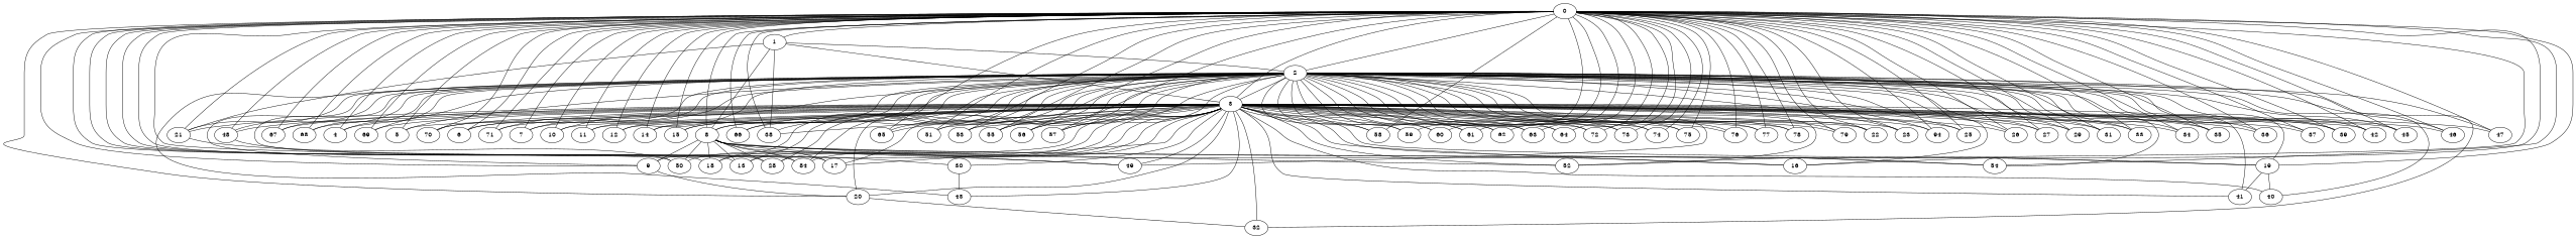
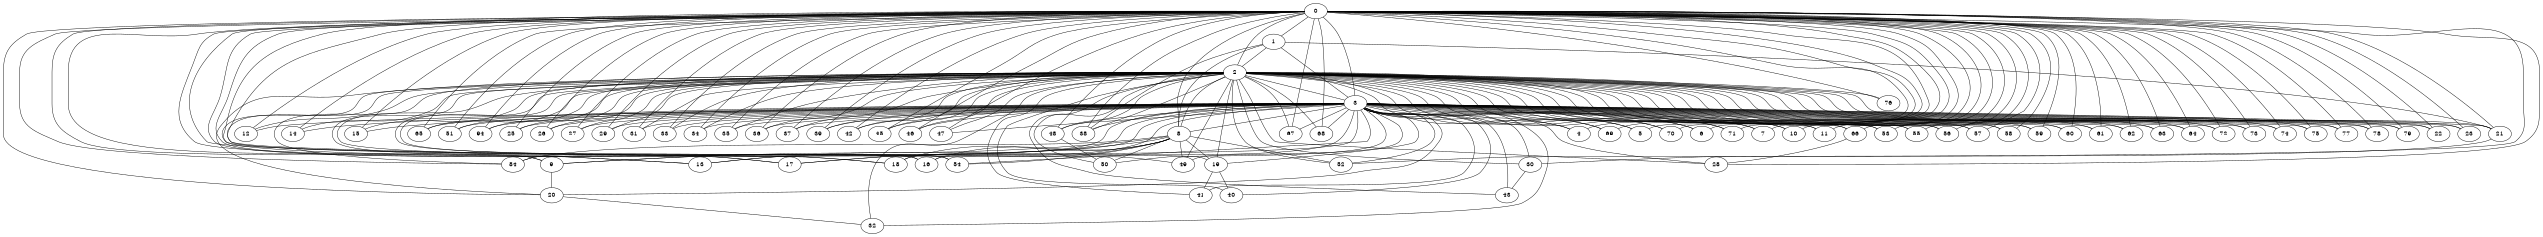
  graph {
    8
    19
    18
    9
    13
    28
    50
    n8 [label=84]
    17
    49
    52
    16
    54
    40
    41
    20
    32
    0
    65
    1
    66
    2
    67
    3
    68
    4
    69
    5
    70
    6
    71
    7
    10
    11
    12
    14
    15
    21
    22
    23
    n41 [label=94]
    25
    26
    27
    29
    31
    33
    34
    35
    36
    37
    38
    39
    42
    45
    46
    47
    48
    51
    53
    55
    56
    57
    58
    59
    60
    61
    62
    63
    64
    72
    73
    74
    75
    76
    77
    78
    79
    30
    43
    8 -- 19
    8 -- 18
    8 -- 9
    8 -- 13
-   8 -- 28
+   66 -- 28
    8 -- 50
    8 -- n8
    8 -- 17
    8 -- 49
    8 -- 52
    8 -- 16
    8 -- 54
    19 -- 40
    19 -- 41
    9 -- 20
    20 -- 32
    0 -- 8
    0 -- 19
    0 -- 18
    0 -- 9
    0 -- 13
    0 -- 28
    0 -- n8
    0 -- 17
    0 -- 49
    0 -- 52
    0 -- 16
    0 -- 54
    0 -- 20
    0 -- 65
    0 -- 1
    0 -- 66
    0 -- 2
    0 -- 67
    0 -- 3
    0 -- 68
    0 -- 4
    0 -- 69
    0 -- 5
    0 -- 70
    0 -- 6
    0 -- 71
    0 -- 7
    0 -- 10
    0 -- 11
    0 -- 12
    0 -- 14
    0 -- 15
    0 -- 21
    0 -- 22
    0 -- 23
    0 -- n41
    0 -- 25
    0 -- 26
    0 -- 27
    0 -- 29
    0 -- 31
    0 -- 33
    0 -- 34
    0 -- 35
    0 -- 36
    0 -- 37
    0 -- 38
    0 -- 39
    0 -- 42
    0 -- 45
    0 -- 46
    0 -- 47
    0 -- 48
    0 -- 51
    0 -- 53
    0 -- 55
    0 -- 56
    0 -- 57
    0 -- 58
    0 -- 59
    0 -- 60
    0 -- 61
    0 -- 62
    0 -- 63
    0 -- 64
    0 -- 72
    0 -- 73
    0 -- 74
    0 -- 75
    0 -- 76
    0 -- 77
    0 -- 78
    0 -- 79
    1 -- 8
    1 -- 2
    1 -- 3
    1 -- 21
    1 -- 38
    2 -- 8
    2 -- 19
    2 -- 18
    2 -- 9
    2 -- 13
    2 -- 28
    2 -- 50
    2 -- n8
    2 -- 17
    2 -- 49
    2 -- 52
    2 -- 16
    2 -- 54
    2 -- 40
    2 -- 41
    2 -- 20
    2 -- 32
    2 -- 65
    2 -- 66
    2 -- 67
    2 -- 3
    2 -- 68
    2 -- 4
    2 -- 69
    2 -- 5
    2 -- 70
    2 -- 6
    2 -- 71
    2 -- 7
    2 -- 10
    2 -- 11
    2 -- 12
    2 -- 14
    2 -- 15
    2 -- 21
    2 -- 22
    2 -- 23
    2 -- n41
    2 -- 25
    2 -- 26
    2 -- 27
    2 -- 29
    2 -- 31
    2 -- 33
    2 -- 34
    2 -- 35
    2 -- 36
    2 -- 37
    2 -- 38
    2 -- 39
    2 -- 42
    2 -- 45
    2 -- 46
    2 -- 47
    2 -- 48
    2 -- 51
    2 -- 53
    2 -- 55
    2 -- 56
    2 -- 57
    2 -- 58
    2 -- 59
    2 -- 60
    2 -- 61
    2 -- 62
    2 -- 63
    2 -- 64
    2 -- 72
    2 -- 73
    2 -- 74
    2 -- 75
    2 -- 76
    2 -- 77
    2 -- 78
    2 -- 79
+   2 -- 30
    2 -- 43
    3 -- 8
    3 -- 19
    3 -- 18
    3 -- 9
    3 -- 13
    3 -- 28
    3 -- 50
    3 -- n8
    3 -- 17
    3 -- 49
    3 -- 52
    3 -- 16
    3 -- 54
    3 -- 40
    3 -- 41
    3 -- 20
    3 -- 32
    3 -- 65
    3 -- 66
    3 -- 67
    3 -- 68
    3 -- 4
    3 -- 69
    3 -- 5
    3 -- 70
    3 -- 6
    3 -- 71
    3 -- 7
    3 -- 10
    3 -- 11
    3 -- 12
    3 -- 14
    3 -- 15
    3 -- 21
    3 -- 22
    3 -- 23
    3 -- n41
    3 -- 25
    3 -- 26
    3 -- 27
    3 -- 29
    3 -- 31
    3 -- 33
    3 -- 34
    3 -- 35
    3 -- 36
    3 -- 37
    3 -- 38
    3 -- 39
    3 -- 42
    3 -- 45
    3 -- 46
    3 -- 47
    3 -- 48
    3 -- 51
    3 -- 53
    3 -- 55
    3 -- 56
    3 -- 57
    3 -- 58
    3 -- 59
    3 -- 60
    3 -- 61
    3 -- 62
    3 -- 63
    3 -- 64
    3 -- 72
    3 -- 73
    3 -- 74
    3 -- 75
-   3 -- 76
    3 -- 77
    3 -- 78
    3 -- 79
    3 -- 30
    3 -- 43
    21 -- 30
    48 -- 50
    30 -- 43
  }
